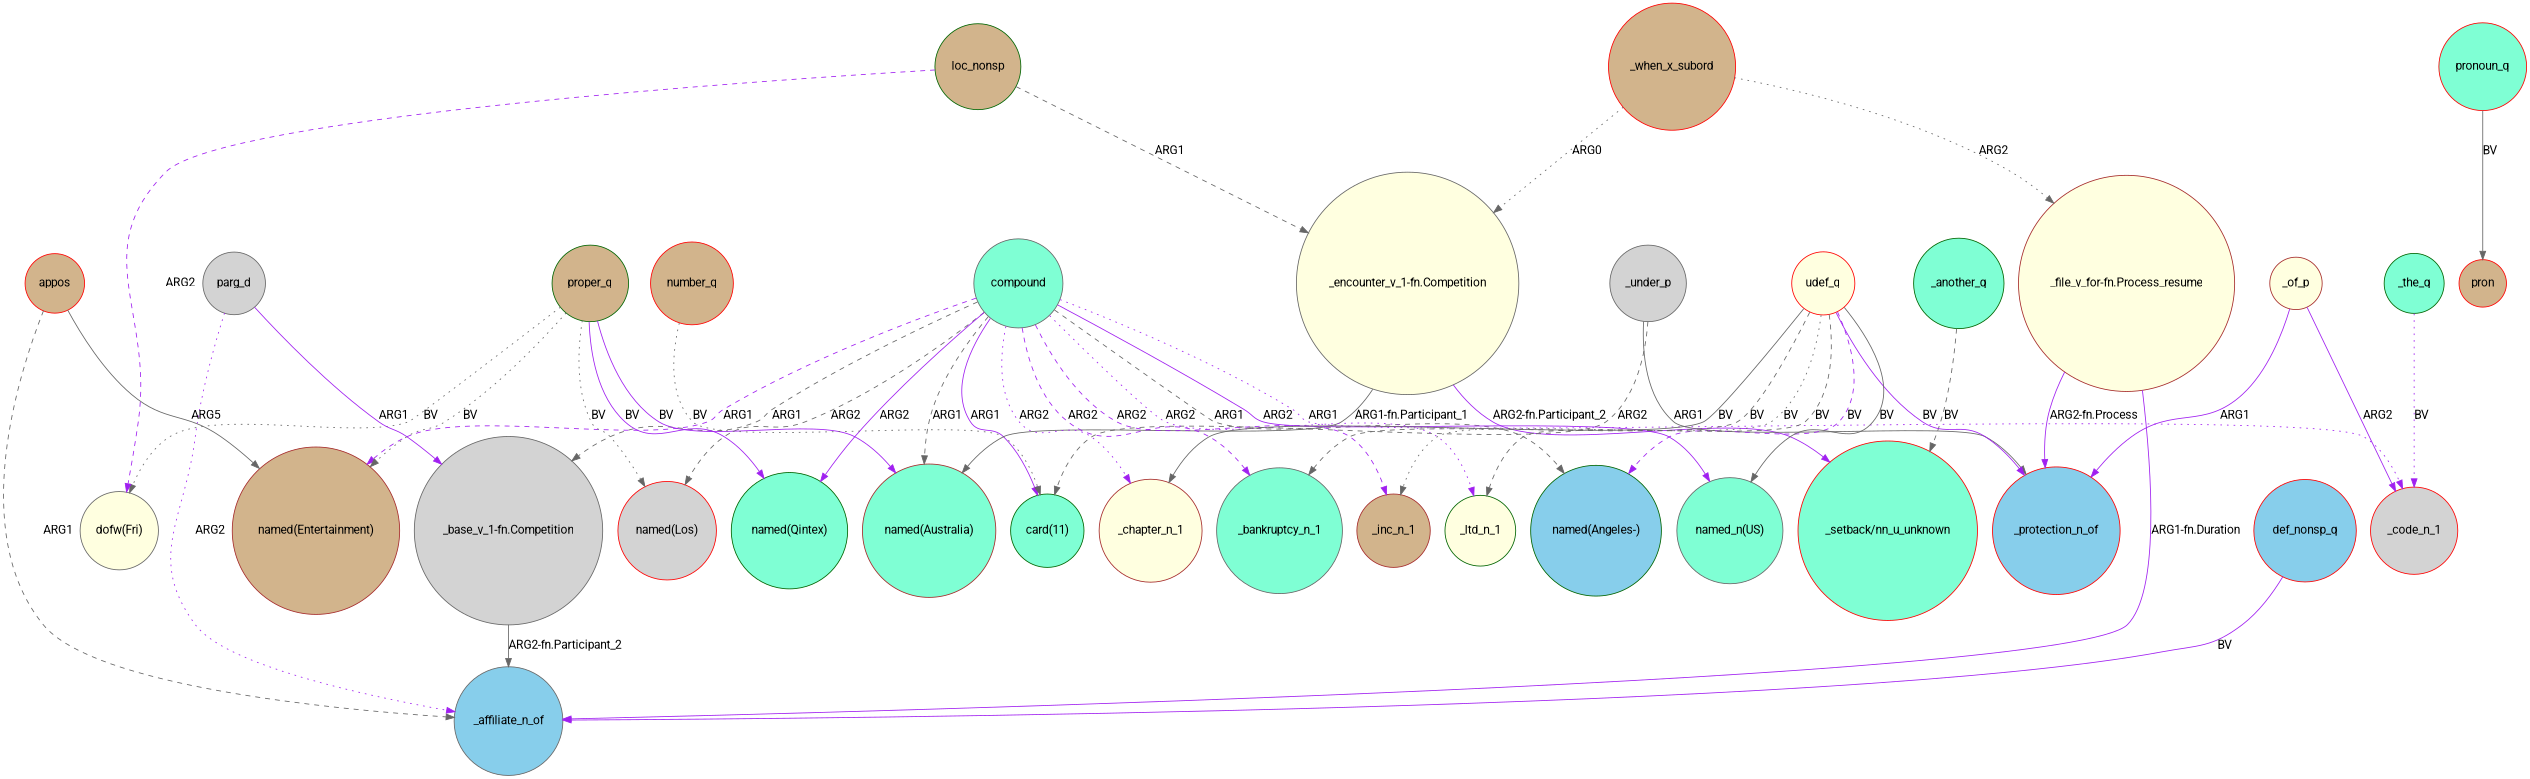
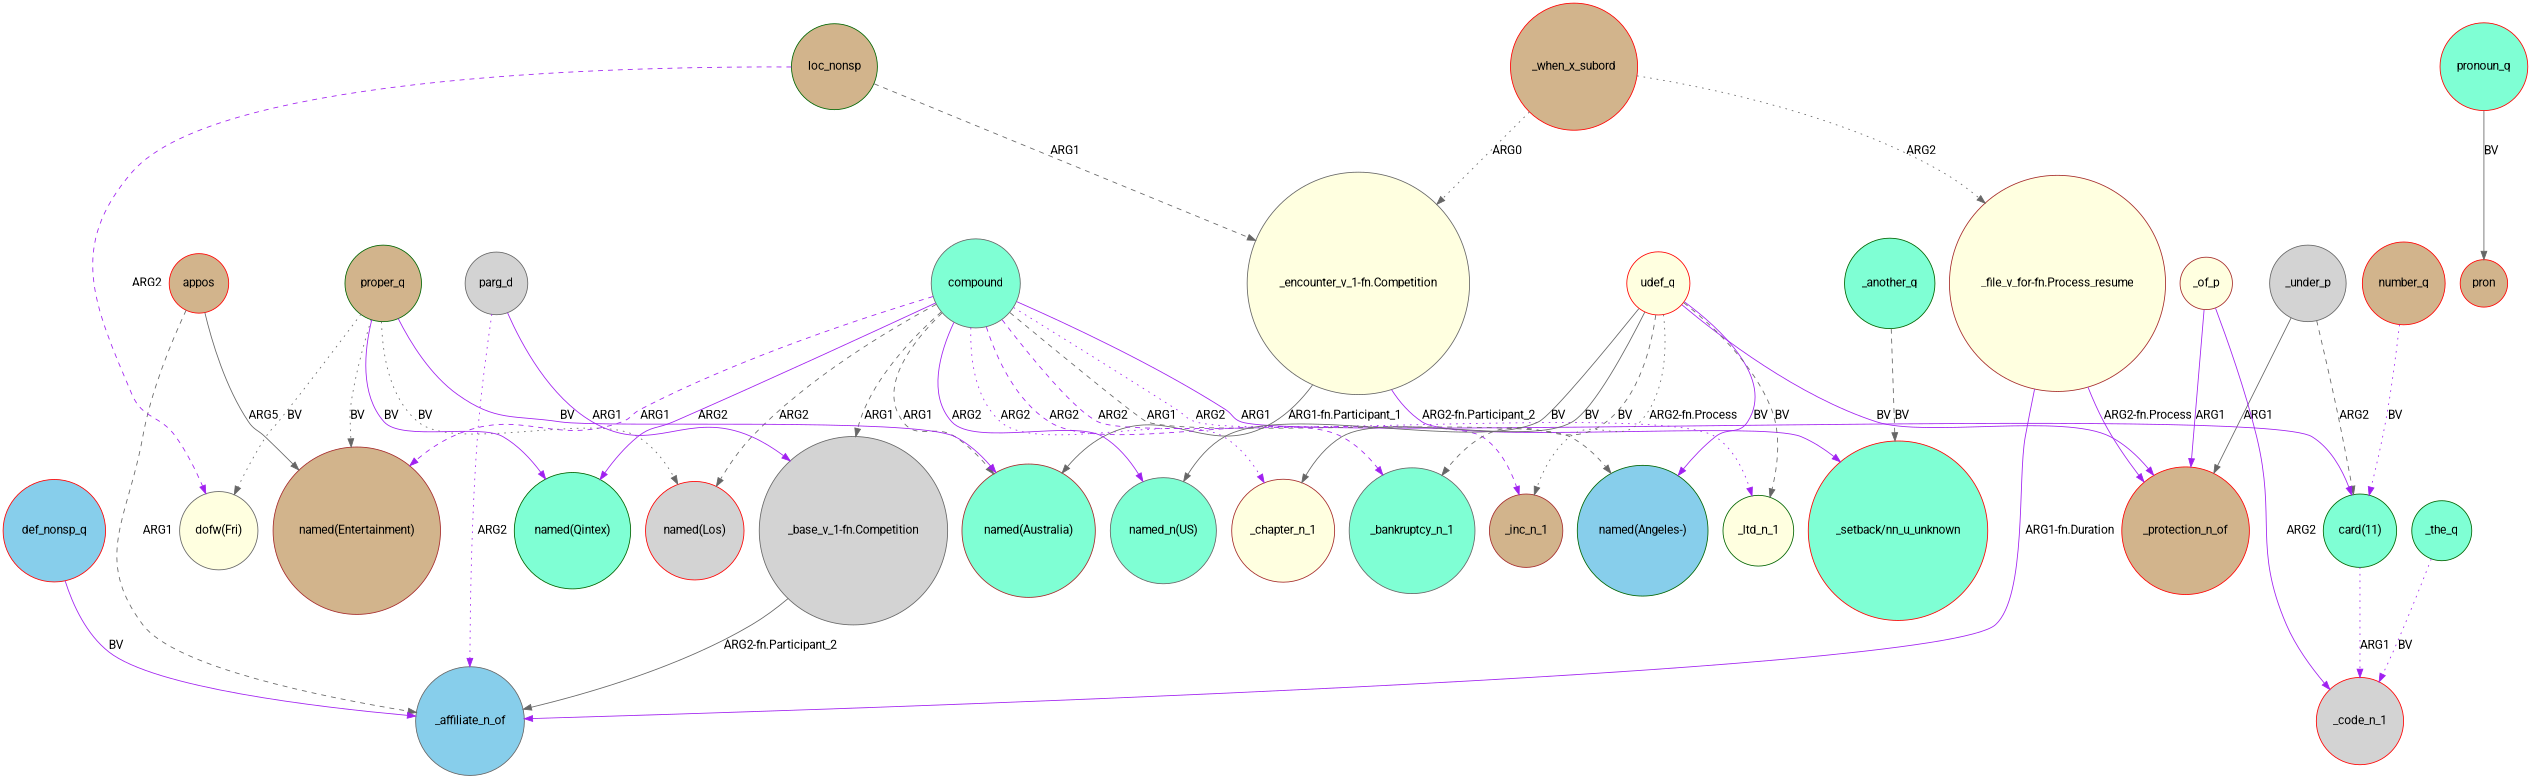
  digraph {
    fontname=Roboto
    node [color=red fillcolor=aquamarine fontname=Roboto shape=circle style=filled]
    edge [color=purple fontname=Roboto style=solid]
    "_encounter_v_1-fn.Competition" [color=gray40 fillcolor=lightyellow]
    "named(Australia)" [color=brown]
    "_setback/nn_u_unknown"
    _when_x_subord [fillcolor=tan]
    "_file_v_for-fn.Process_resume" [color=brown fillcolor=lightyellow]
-   _protection_n_of [fillcolor=skyblue]
+   _protection_n_of [fillcolor=tan]
    _affiliate_n_of [color=gray40 fillcolor=skyblue]
    _another_q [color=darkgreen]
    _under_p [color=gray40 fillcolor=lightgrey]
    "card(11)" [color=darkgreen]
    compound [color=gray40]
    "_base_v_1-fn.Competition" [color=gray40 fillcolor=lightgrey]
    "named(Angeles-)" [color=darkgreen fillcolor=skyblue]
    _bankruptcy_n_1 [color=gray40]
    "named(Entertainment)" [color=brown fillcolor=tan]
    "named(Los)" [fillcolor=lightgrey]
    _code_n_1 [fillcolor=lightgrey]
    _inc_n_1 [color=brown fillcolor=tan]
    _chapter_n_1 [color=brown fillcolor=lightyellow]
    "named(Qintex)" [color=darkgreen]
    _ltd_n_1 [color=darkgreen fillcolor=lightyellow]
    "named_n(US)" [color=gray40]
    proper_q [color=darkgreen fillcolor=tan]
    "dofw(Fri)" [color=gray40 fillcolor=lightyellow]
    parg_d [color=gray40 fillcolor=lightgrey]
    appos [fillcolor=tan]
    loc_nonsp [color=darkgreen fillcolor=tan]
    pron [fillcolor=tan]
    udef_q [fillcolor=lightyellow]
    pronoun_q
    _the_q [color=darkgreen]
    _of_p [color=brown fillcolor=lightyellow]
    number_q [fillcolor=tan]
    n34 [fillcolor=skyblue label=def_nonsp_q]
    "_encounter_v_1-fn.Competition" -> "named(Australia)" [color=gray40 label="ARG1-fn.Participant_1"]
    "_encounter_v_1-fn.Competition" -> "_setback/nn_u_unknown" [label="ARG2-fn.Participant_2"]
    _when_x_subord -> "_encounter_v_1-fn.Competition" [color=gray40 label=ARG0 style=dotted]
    _when_x_subord -> "_file_v_for-fn.Process_resume" [color=gray40 label=ARG2 style=dotted]
    "_file_v_for-fn.Process_resume" -> _protection_n_of [label="ARG2-fn.Process"]
    "_file_v_for-fn.Process_resume" -> _affiliate_n_of [label="ARG1-fn.Duration"]
    _another_q -> "_setback/nn_u_unknown" [color=gray40 label=BV style=dashed]
    _under_p -> _protection_n_of [color=gray40 label=ARG1]
    _under_p -> "card(11)" [color=gray40 label=ARG2 style=dashed]
    compound -> "named(Australia)" [color=gray40 label=ARG1 style=dashed]
    compound -> "card(11)" [label=ARG1]
    compound -> "_base_v_1-fn.Competition" [color=gray40 label=ARG1 style=dashed]
    compound -> "named(Angeles-)" [color=gray40 label=ARG1 style=dashed]
    compound -> _bankruptcy_n_1 [label=ARG2 style=dashed]
    compound -> "named(Entertainment)" [label=ARG1 style=dashed]
    compound -> "named(Los)" [color=gray40 label=ARG2 style=dashed]
-   compound -> _code_n_1 [label=ARG1 style=dotted]
+   "card(11)" -> _code_n_1 [label=ARG1 style=dotted]
    compound -> _inc_n_1 [label=ARG2 style=dashed]
    compound -> _chapter_n_1 [label=ARG2 style=dotted]
    compound -> "named(Qintex)" [label=ARG2]
    compound -> _ltd_n_1 [label=ARG2 style=dotted]
    compound -> "named_n(US)" [label=ARG2]
    "_base_v_1-fn.Competition" -> _affiliate_n_of [color=gray40 label="ARG2-fn.Participant_2"]
    proper_q -> "named(Australia)" [label=BV]
    proper_q -> "named(Entertainment)" [color=gray40 label=BV style=dotted]
    proper_q -> "named(Los)" [color=gray40 label=BV style=dotted]
    proper_q -> "named(Qintex)" [label=BV]
    proper_q -> "dofw(Fri)" [color=gray40 label=BV style=dotted]
    parg_d -> _affiliate_n_of [label=ARG2 style=dotted]
    parg_d -> "_base_v_1-fn.Competition" [label=ARG1]
    appos -> _affiliate_n_of [color=gray40 label=ARG1 style=dashed]
    appos -> "named(Entertainment)" [color=gray40 label=ARG5]
    loc_nonsp -> "_encounter_v_1-fn.Competition" [color=gray40 label=ARG1 style=dashed]
    loc_nonsp -> "dofw(Fri)" [label=ARG2 style=dashed]
    udef_q -> _protection_n_of [label=BV]
-   udef_q -> "named(Angeles-)" [label=BV style=dashed]
+   udef_q -> "named(Angeles-)" [label=BV]
    udef_q -> _bankruptcy_n_1 [color=gray40 label=BV style=dashed]
-   udef_q -> _inc_n_1 [color=gray40 label=BV style=dotted]
+   udef_q -> _inc_n_1 [color=gray40 label="ARG2-fn.Process" style=dotted]
    udef_q -> _chapter_n_1 [color=gray40 label=BV]
    udef_q -> _ltd_n_1 [color=gray40 label=BV style=dashed]
    udef_q -> "named_n(US)" [color=gray40 label=BV]
    pronoun_q -> pron [color=gray40 label=BV]
    _the_q -> _code_n_1 [label=BV style=dotted]
    _of_p -> _protection_n_of [label=ARG1]
    _of_p -> _code_n_1 [label=ARG2]
-   number_q -> "card(11)" [color=gray40 label=BV style=dotted]
+   number_q -> "card(11)" [label=BV style=dotted]
    n34 -> _affiliate_n_of [label=BV]
  }
